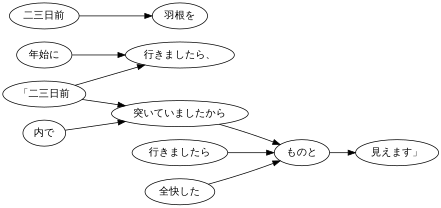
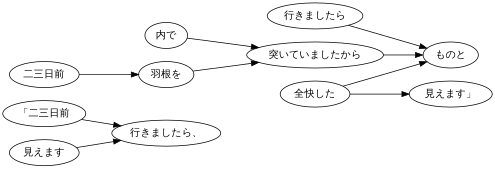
  digraph {
    rankdir=LR
    n1 [label="「二三日前"]
    n2 [label="行きましたら、"]
-   n3 [label="年始に"]
+   n3 [label="見えます"]
    n4 [label="突いていましたから"]
    n5 [label="ものと"]
    n6 [label="内で"]
    n7 [label="二三日前"]
    n8 [label="羽根を"]
    n9 [label="見えます」"]
    n10 [label="行きましたら"]
    n11 [label="全快した"]
    n1 -> n2
    n3 -> n2
    n4 -> n5
-   n5 -> n9
+   n11 -> n9
    n6 -> n4
    n7 -> n8
-   n1 -> n4
+   n8 -> n4
    n10 -> n5
    n11 -> n5
  }
